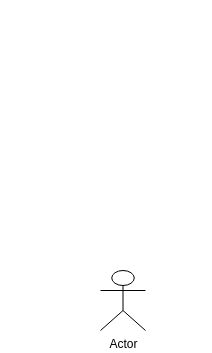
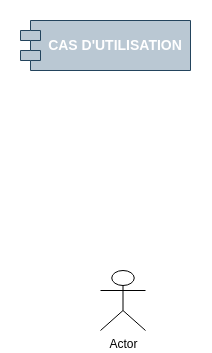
  <mxCell id="0" />
  <mxCell id="1" parent="0" />
  <mxCell id="2" value="Actor" style="shape=umlActor;verticalLabelPosition=bottom;verticalAlign=top;html=1;" vertex="1" parent="1"><mxGeometry x="100" y="270" width="45" height="60" as="geometry" /></mxCell>
+ <mxCell id="3" value="&lt;div style=&quot;font-size: 14px;&quot;&gt;&lt;span style=&quot;background-color: initial;&quot;&gt;CAS D'UTILISATION&lt;/span&gt;&lt;br&gt;&lt;/div&gt;" style="shape=module;align=left;spacingLeft=20;align=center;verticalAlign=middle;whiteSpace=wrap;html=1;fillColor=#bac8d3;strokeColor=#23445d;fontStyle=1;fontColor=#ffffff;fontSize=14;" vertex="1" parent="1"><mxGeometry x="20" y="20" width="170" height="50" as="geometry" /></mxCell>
